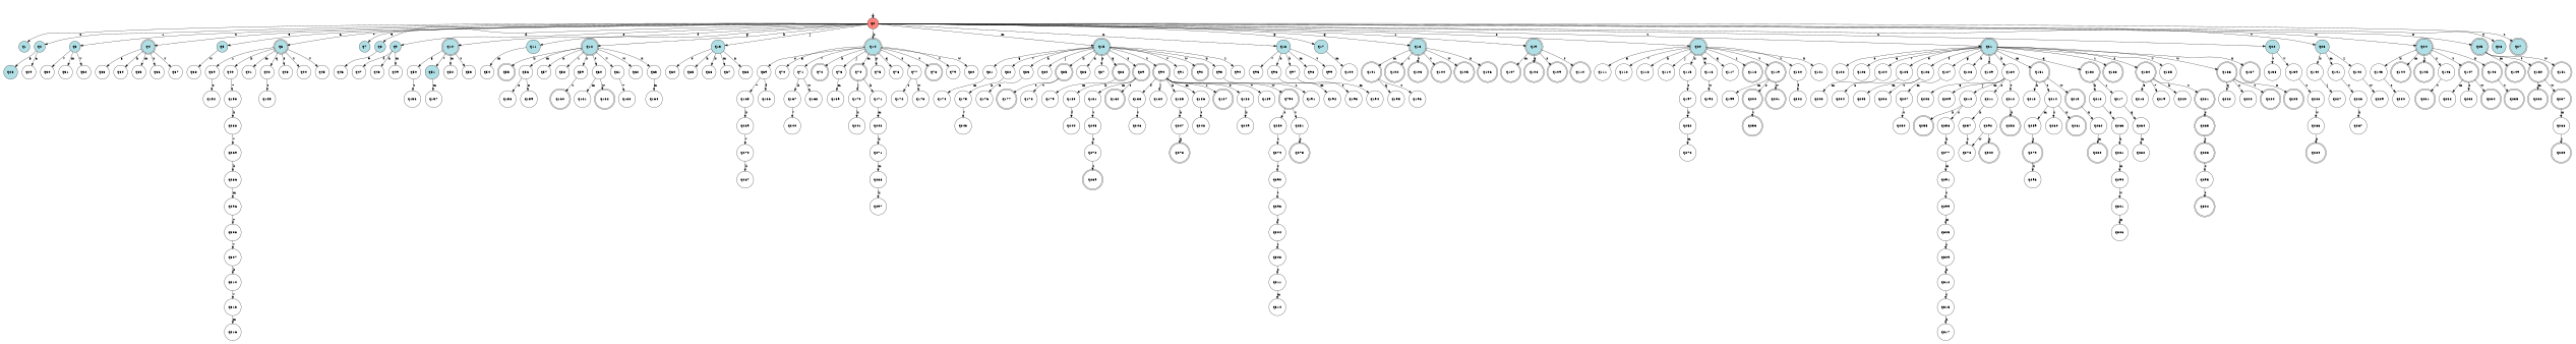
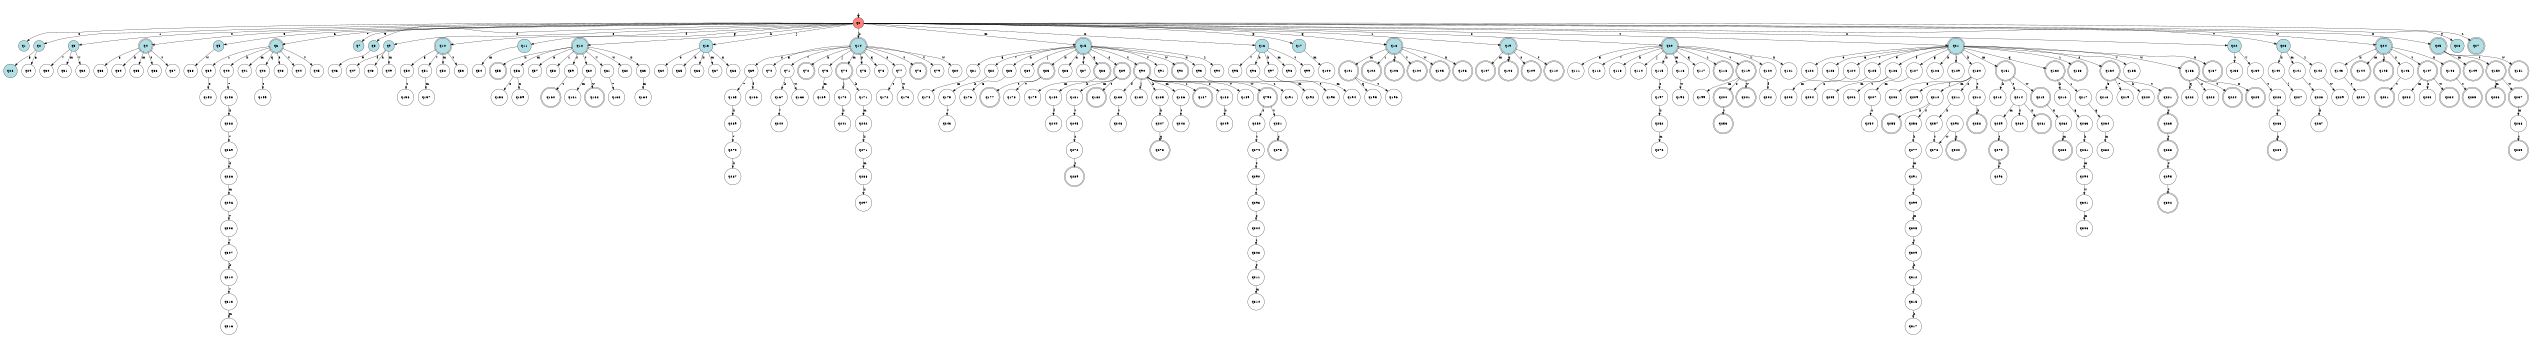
  digraph {
    rankdir=TB
    node [shape=circle style=filled color=black fillcolor=white]
    __start0 [height=0 shape=none style=invis width=0 color="" fillcolor=""]
    n2 [fillcolor="#ff817b" label=q0]
    n3 [fillcolor=powderblue label=q1]
    n4 [fillcolor=powderblue label=q2]
    n5 [fillcolor=powderblue label=q3]
    n6 [fillcolor=powderblue label=q4 shape=doublecircle style="rounded,filled"]
    n7 [fillcolor=powderblue label=q5]
    n8 [fillcolor=powderblue label=q6 shape=doublecircle style="rounded,filled"]
    n9 [fillcolor=powderblue label=q7]
    n10 [fillcolor=powderblue label=q8]
    n11 [fillcolor=powderblue label=q9]
    n12 [fillcolor=powderblue label=q10 shape=doublecircle style="rounded,filled"]
    n13 [fillcolor=powderblue label=q11]
    n14 [fillcolor=powderblue label=q12 shape=doublecircle style="rounded,filled"]
    n15 [fillcolor=powderblue label=q13]
    n16 [fillcolor=powderblue label=q14 shape=doublecircle style="rounded,filled"]
    n17 [fillcolor=powderblue label=q15 shape=doublecircle style="rounded,filled"]
    n18 [fillcolor=powderblue label=q16]
    n19 [fillcolor=powderblue label=q17]
    n20 [fillcolor=powderblue label=q18 shape=doublecircle style="rounded,filled"]
    n21 [fillcolor=powderblue label=q19 shape=doublecircle style="rounded,filled"]
    n22 [fillcolor=powderblue label=q20 shape=doublecircle style="rounded,filled"]
    n23 [fillcolor=powderblue label=q21 shape=doublecircle style="rounded,filled"]
    n24 [fillcolor=powderblue label=q22]
    n25 [fillcolor=powderblue label=q23]
    n26 [fillcolor=powderblue label=q24 shape=doublecircle style="rounded,filled"]
    n27 [fillcolor=powderblue label=q25 shape=doublecircle style="rounded,filled"]
    n28 [fillcolor=powderblue label=q26]
    n29 [fillcolor=powderblue label=q27 shape=doublecircle style="rounded,filled"]
    n30 [fillcolor=powderblue label=q28]
    n31 [label=q29]
    n32 [label=q30]
    n33 [label=q31]
    n34 [label=q32]
    n35 [label=q33]
    n36 [label=q34]
    n37 [label=q35]
    n38 [label=q36]
    n39 [label=q37]
    n40 [label=q38]
    n41 [label=q39]
    n42 [label=q40]
    n43 [label=q41]
    n44 [label=q42]
    n45 [label=q43]
    n46 [label=q44]
    n47 [label=q45]
    n48 [label=q46]
    n49 [label=q47]
    n50 [label=q48]
    n51 [label=q49]
    n52 [label=q50]
-   n53 [fillcolor=powderblue label=q51]
+   n53 [label=q51]
    n54 [label=q52]
    n55 [label=q53]
    n56 [label=q54]
    n57 [label=q55 shape=doublecircle style="rounded,filled"]
    n58 [label=q56]
    n59 [label=q57]
    n60 [label=q58]
    n61 [label=q59]
    n62 [label=q60]
    n63 [label=q61]
    n64 [label=q62]
    n65 [label=q63]
    n66 [label=q64]
    n67 [label=q65]
    n68 [label=q66]
    n69 [label=q67]
    n70 [label=q68]
    n71 [label=q69]
    n72 [label=q70]
    n73 [label=q71]
    n74 [label=q72 shape=doublecircle style="rounded,filled"]
    n75 [label=q73]
    n76 [label=q74 shape=doublecircle style="rounded,filled"]
    n77 [label=q75]
    n78 [label=q76]
    n79 [label=q77]
    n80 [label=q78 shape=doublecircle style="rounded,filled"]
    n81 [label=q79]
    n82 [label=q80]
    n83 [label=q81]
    n84 [label=q82]
    n85 [label=q83]
    n86 [label=q84]
    n87 [label=q85 shape=doublecircle style="rounded,filled"]
    n88 [label=q86]
    n89 [label=q87]
    n90 [label=q88 shape=doublecircle style="rounded,filled"]
    n91 [label=q89 shape=doublecircle style="rounded,filled"]
    n92 [label=q90 shape=doublecircle style="rounded,filled"]
    n93 [label=q91]
    n94 [label=q92 shape=doublecircle style="rounded,filled"]
    n95 [label=q93]
    n96 [label=q94]
    n97 [label=q95]
    n98 [label=q96]
    n99 [label=q97]
    n100 [label=q98]
    n101 [label=q99]
    n102 [label=q100]
    n103 [label=q101 shape=doublecircle style="rounded,filled"]
    n104 [label=q102 shape=doublecircle style="rounded,filled"]
    n105 [label=q103 shape=doublecircle style="rounded,filled"]
    n106 [label=q104 shape=doublecircle style="rounded,filled"]
    n107 [label=q105 shape=doublecircle style="rounded,filled"]
    n108 [label=q106 shape=doublecircle style="rounded,filled"]
    n109 [label=q107 shape=doublecircle style="rounded,filled"]
    n110 [label=q108 shape=doublecircle style="rounded,filled"]
    n111 [label=q109 shape=doublecircle style="rounded,filled"]
    n112 [label=q110 shape=doublecircle style="rounded,filled"]
    n113 [label=q111]
    n114 [label=q112]
    n115 [label=q113]
    n116 [label=q114]
    n117 [label=q115]
    n118 [label=q116]
    n119 [label=q117]
    n120 [label=q118 shape=doublecircle style="rounded,filled"]
    n121 [label=q119 shape=doublecircle style="rounded,filled"]
    n122 [label=q120]
    n123 [label=q121]
    n124 [label=q122]
    n125 [label=q123]
    n126 [label=q124]
    n127 [label=q125]
    n128 [label=q126]
    n129 [label=q127]
    n130 [label=q128]
    n131 [label=q129]
    n132 [label=q130]
    n133 [label=q131 shape=doublecircle style="rounded,filled"]
    n134 [label=q132 shape=doublecircle style="rounded,filled"]
    n135 [label=q133 shape=doublecircle style="rounded,filled"]
    n136 [label=q134 shape=doublecircle style="rounded,filled"]
    n137 [label=q135]
    n138 [label=q136 shape=doublecircle style="rounded,filled"]
    n139 [label=q137 shape=doublecircle style="rounded,filled"]
    n140 [label=q138]
    n141 [label=q139]
    n142 [label=q140]
    n143 [label=q141]
    n144 [label=q142]
    n145 [label=q143]
    n146 [label=q144 shape=doublecircle style="rounded,filled"]
    n147 [label=q145 shape=doublecircle style="rounded,filled"]
    n148 [label=q146]
    n149 [label=q147 shape=doublecircle style="rounded,filled"]
    n150 [label=q148 shape=doublecircle style="rounded,filled"]
    n151 [label=q149 shape=doublecircle style="rounded,filled"]
    n152 [label=q150 shape=doublecircle style="rounded,filled"]
    n153 [label=q151 shape=doublecircle style="rounded,filled"]
    n154 [label=q152]
    n155 [label=q153]
    n156 [label=q155]
    n157 [label=q156]
    n158 [label=q157]
    n159 [label=q158]
    n160 [label=q159]
    n161 [label=q160 shape=doublecircle style="rounded,filled"]
    n162 [label=q161]
    n163 [label=q162 shape=doublecircle style="rounded,filled"]
    n164 [label=q163]
    n165 [label=q164]
    n166 [label=q165]
    n167 [label=q166]
    n168 [label=q167]
    n169 [label=q168]
    n170 [label=q169]
    n171 [label=q170]
    n172 [label=q171]
    n173 [label=q172]
    n174 [label=q173]
    n175 [label=q174]
    n176 [label=q175]
    n177 [label=q176]
    n178 [label=q177 shape=doublecircle style="rounded,filled"]
    n179 [label=q178]
    n180 [label=q179]
    n181 [label=q180]
    n182 [label=q181]
    n183 [label=q182 shape=doublecircle style="rounded,filled"]
    n184 [label=q183]
    n185 [label=q184]
    n186 [label=q185]
    n187 [label=q186]
    n188 [label=q187 shape=doublecircle style="rounded,filled"]
    n189 [label=q188]
    n190 [label=q189]
    n191 [label=q790 shape=doublecircle style="rounded,filled"]
    n192 [label=q191]
    n193 [label=q192]
    n194 [label=q193]
    n195 [label=q194]
    n196 [label=q195]
    n197 [label=q196]
    n198 [label=q197]
    n199 [label=q198]
    n200 [label=q199]
    n201 [label=q200 shape=doublecircle style="rounded,filled"]
    n202 [label=q201 shape=doublecircle style="rounded,filled"]
    n203 [label=q202]
    n204 [label=q203]
    n205 [label=q204]
    n206 [label=q205]
    n207 [label=q206]
    n208 [label=q207]
    n209 [label=q208]
    n210 [label=q209]
    n211 [label=q210]
    n212 [label=q211]
    n213 [label=q212]
    n214 [label=q213]
    n215 [label=q214]
    n216 [label=q215 shape=doublecircle style="rounded,filled"]
    n217 [label=q216]
    n218 [label=q217]
    n219 [label=q218]
    n220 [label=q219]
    n221 [label=q220]
    n222 [label=q221 shape=doublecircle style="rounded,filled"]
    n223 [label=q222]
    n224 [label=q223]
    n225 [label=q224 shape=doublecircle style="rounded,filled"]
    n226 [label=q225 shape=doublecircle style="rounded,filled"]
    n227 [label=q226]
    n228 [label=q227]
    n229 [label=q228]
    n230 [label=q229]
    n231 [label=q230]
    n232 [label=q231 shape=doublecircle style="rounded,filled"]
    n233 [label=q232]
    n234 [label=q233]
    n235 [label=q234 shape=doublecircle style="rounded,filled"]
    n236 [label=q235 shape=doublecircle style="rounded,filled"]
    n237 [label=q236 shape=doublecircle style="rounded,filled"]
    n238 [label=q237 shape=doublecircle style="rounded,filled"]
    n239 [label=q238]
    n240 [label=q239]
    n241 [label=q240]
    n242 [label=q241]
    n243 [label=q242]
    n244 [label=q243]
    n245 [label=q244]
    n246 [label=q245]
    n247 [label=q246]
    n248 [label=q247]
    n249 [label=q248]
    n250 [label=q249]
    n251 [label=q250]
    n252 [label=q251]
    n253 [label=q252]
    n254 [label=q253 shape=doublecircle style="rounded,filled"]
    n255 [label=q254]
    n256 [label=q255 shape=doublecircle style="rounded,filled"]
    n257 [label=q256]
    n258 [label=q257]
    n259 [label=q258 shape=doublecircle style="rounded,filled"]
    n260 [label=q259]
    n261 [label=q260]
    n262 [label=q261 shape=doublecircle style="rounded,filled"]
    n263 [label=q262]
    n264 [label=q263]
    n265 [label=q264]
    n266 [label=q265 shape=doublecircle style="rounded,filled"]
    n267 [label=q266]
    n268 [label=q267]
    n269 [label=q268]
    n270 [label=q269]
    n271 [label=q270]
    n272 [label=q271]
    n273 [label=q272]
    n274 [label=q273 shape=doublecircle style="rounded,filled"]
    n275 [label=q274]
    n276 [label=q275 shape=doublecircle style="rounded,filled"]
    n277 [label=q276]
    n278 [label=q277]
    n279 [label=q278]
    n280 [label=q279 shape=doublecircle style="rounded,filled"]
    n281 [label=q280 shape=doublecircle style="rounded,filled"]
    n282 [label=q281]
    n283 [label=q282]
    n284 [label=q283 shape=doublecircle style="rounded,filled"]
    n285 [label=q284 shape=doublecircle style="rounded,filled"]
    n286 [label=q285 shape=doublecircle style="rounded,filled"]
    n287 [label=q286]
    n288 [label=q287]
    n289 [label=q288]
    n290 [label=q289 shape=doublecircle style="rounded,filled"]
    n291 [label=q290]
    n292 [label=q291]
    n293 [label=q293]
    n294 [label=q294]
    n295 [label=q295]
    n296 [label=q296]
    n297 [label=q297]
    n298 [label=q298]
    n299 [label=q299]
    n300 [label=q292]
    n301 [label=q300 shape=doublecircle style="rounded,filled"]
    n302 [label=q301]
    n303 [label=q302 shape=doublecircle style="rounded,filled"]
    n304 [label=q303]
    n305 [label=q304]
    n306 [label=q305]
    n307 [label=q306]
    n308 [label=q307]
    n309 [label=q308]
    n310 [label=q309]
    n311 [label=q310]
    n312 [label=q311]
    n313 [label=q312]
    n314 [label=q313]
    n315 [label=q314]
    n316 [label=q315]
    n317 [label=q316]
    n318 [label=q317]
    subgraph cluster_1 {
      nodesep=0.15
      ranksep=0.15
      style=invis
      __start0
      n2
    }
    __start0 -> n2 [penwidth=2]
    n2 -> n3 [label=0]
    n2 -> n4 [label=1]
    n2 -> n5 [label=4]
    n2 -> n6 [label=5]
    n2 -> n7 [label=6]
    n2 -> n8 [label=7]
    n2 -> n9 [label=9]
    n2 -> n10 [label=d]
    n2 -> n11 [label=e]
    n2 -> n12 [label=f]
    n2 -> n13 [label=g]
    n2 -> n14 [label=h]
    n2 -> n15 [label=j]
    n2 -> n16 [label=k]
    n2 -> n17 [label=m]
    n2 -> n18 [label=n]
    n2 -> n19 [label=p]
    n2 -> n20 [label=q]
    n2 -> n21 [label=r]
    n2 -> n22 [label=s]
    n2 -> n23 [label=t]
    n2 -> n24 [label=u]
    n2 -> n25 [label=v]
    n2 -> n26 [label=w]
    n2 -> n27 [label=x]
    n2 -> n28 [label=y]
    n2 -> n29 [label=z]
    n4 -> n30 [label=5]
    n4 -> n31 [label=6]
    n5 -> n32 [label=7]
    n5 -> n33 [label=m]
    n5 -> n34 [label=v]
    n6 -> n35 [label=3]
    n6 -> n36 [label=h]
    n6 -> n37 [label=m]
    n6 -> n38 [label=s]
    n6 -> n39 [label=t]
    n7 -> n40 [label=w]
    n8 -> n41 [label=1]
    n8 -> n42 [label=k]
    n8 -> n43 [label=m]
    n8 -> n44 [label=q]
    n8 -> n45 [label=s]
    n8 -> n46 [label=t]
    n8 -> n47 [label=v]
    n10 -> n48 [label=9]
    n11 -> n49 [label=f]
    n11 -> n50 [label=h]
    n11 -> n51 [label=m]
    n12 -> n52 [label=5]
    n12 -> n53 [label=7]
    n12 -> n54 [label=m]
    n12 -> n55 [label=t]
    n13 -> n56 [label=m]
    n14 -> n57 [label=k]
    n14 -> n58 [label=m]
    n14 -> n59 [label=n]
    n14 -> n60 [label=r]
    n14 -> n61 [label=s]
    n14 -> n62 [label=t]
    n14 -> n63 [label=v]
    n14 -> n64 [label=w]
    n14 -> n65 [label=x]
    n15 -> n66 [label=4]
    n15 -> n67 [label=h]
    n15 -> n68 [label=k]
    n15 -> n69 [label=m]
    n15 -> n70 [label=n]
    n16 -> n71 [label=4]
    n16 -> n72 [label=5]
    n16 -> n73 [label=7]
    n16 -> n74 [label=h]
    n16 -> n75 [label=j]
    n16 -> n76 [label=m]
    n16 -> n77 [label=p]
    n16 -> n78 [label=q]
    n16 -> n79 [label=s]
    n16 -> n80 [label=t]
    n16 -> n81 [label=v]
    n16 -> n82 [label=w]
    n17 -> n83 [label=5]
    n17 -> n84 [label=7]
    n17 -> n85 [label=h]
    n17 -> n86 [label=j]
    n17 -> n87 [label=k]
    n17 -> n88 [label=n]
    n17 -> n89 [label=p]
    n17 -> n90 [label=q]
    n17 -> n91 [label=s]
    n17 -> n92 [label=t]
    n17 -> n93 [label=v]
    n17 -> n94 [label=w]
    n17 -> n95 [label=x]
    n17 -> n96 [label=z]
    n18 -> n97 [label=7]
    n18 -> n98 [label=h]
    n18 -> n99 [label=k]
    n18 -> n100 [label=m]
    n18 -> n101 [label=t]
    n19 -> n102 [label=m]
    n20 -> n103 [label=m]
    n20 -> n104 [label=r]
    n20 -> n105 [label=s]
    n20 -> n106 [label=t]
    n20 -> n107 [label=w]
    n20 -> n108 [label=x]
    n21 -> n109 [label=m]
    n21 -> n110 [label=q]
    n21 -> n111 [label=s]
    n21 -> n112 [label=t]
    n22 -> n113 [label=5]
    n22 -> n114 [label=7]
    n22 -> n115 [label=h]
    n22 -> n116 [label=j]
    n22 -> n117 [label=k]
    n22 -> n118 [label=m]
    n22 -> n119 [label=q]
    n22 -> n120 [label=r]
    n22 -> n121 [label=t]
    n22 -> n122 [label=v]
    n22 -> n123 [label=x]
    n23 -> n124 [label=0]
    n23 -> n125 [label=5]
    n23 -> n126 [label=7]
    n23 -> n127 [label=e]
    n23 -> n128 [label=f]
    n23 -> n129 [label=g]
    n23 -> n130 [label=h]
    n23 -> n131 [label=j]
    n23 -> n132 [label=k]
    n23 -> n133 [label=m]
    n23 -> n134 [label=q]
    n23 -> n135 [label=r]
    n23 -> n136 [label=s]
    n23 -> n137 [label=v]
    n23 -> n138 [label=w]
    n23 -> n139 [label=x]
    n24 -> n140 [label=t]
    n24 -> n141 [label=v]
    n25 -> n142 [label=k]
    n25 -> n143 [label=m]
    n25 -> n144 [label=z]
    n26 -> n145 [label=k]
    n26 -> n146 [label=m]
    n26 -> n147 [label=r]
    n26 -> n148 [label=s]
    n26 -> n149 [label=t]
    n26 -> n150 [label=x]
    n27 -> n151 [label=m]
    n27 -> n152 [label=t]
    n27 -> n153 [label=w]
    n41 -> n154 [label=4]
    n42 -> n155 [label=7]
    n44 -> n156 [label=t]
    n52 -> n157 [label=t]
    n53 -> n158 [label=m]
    n58 -> n159 [label=0]
    n58 -> n160 [label=n]
    n61 -> n161 [label=t]
    n62 -> n162 [label=m]
    n62 -> n163 [label=w]
    n63 -> n164 [label=7]
    n65 -> n165 [label=m]
    n71 -> n166 [label=7]
    n71 -> n167 [label=f]
    n73 -> n168 [label=k]
    n73 -> n169 [label=w]
    n75 -> n170 [label=m]
    n76 -> n171 [label=j]
    n76 -> n172 [label=k]
    n79 -> n173 [label=t]
    n79 -> n174 [label=w]
    n83 -> n175 [label=m]
    n84 -> n176 [label=k]
    n85 -> n177 [label=5]
    n87 -> n178 [label=t]
    n87 -> n179 [label=v]
    n90 -> n180 [label=m]
    n91 -> n181 [label=h]
    n91 -> n182 [label=m]
    n91 -> n183 [label=t]
    n92 -> n184 [label=f]
    n92 -> n185 [label=j]
    n92 -> n186 [label=k]
    n92 -> n187 [label=m]
    n92 -> n188 [label=r]
    n92 -> n189 [label=s]
    n92 -> n190 [label=v]
    n92 -> n191 [label=w]
    n92 -> n192 [label=z]
    n95 -> n193 [label=m]
    n98 -> n194 [label=t]
    n99 -> n195 [label=m]
    n103 -> n196 [label=q]
    n103 -> n197 [label=t]
    n117 -> n198 [label=s]
    n118 -> n199 [label=w]
    n121 -> n200 [label=m]
    n121 -> n201 [label=s]
    n121 -> n202 [label=w]
    n122 -> n203 [label=f]
    n126 -> n204 [label=m]
    n127 -> n205 [label=c]
    n128 -> n206 [label=m]
    n128 -> n207 [label=t]
    n129 -> n208 [label=m]
    n132 -> n209 [label=5]
    n132 -> n210 [label=j]
    n132 -> n211 [label=m]
    n132 -> n212 [label=s]
    n132 -> n213 [label=t]
    n133 -> n214 [label=h]
    n133 -> n215 [label=t]
    n133 -> n216 [label=w]
    n134 -> n217 [label=h]
    n134 -> n218 [label=r]
    n136 -> n219 [label=5]
    n136 -> n220 [label=7]
    n136 -> n221 [label=h]
    n136 -> n222 [label=t]
    n138 -> n223 [label=q]
    n138 -> n224 [label=s]
    n138 -> n225 [label=t]
    n138 -> n226 [label=x]
    n141 -> n227 [label=t]
    n142 -> n228 [label=j]
    n143 -> n229 [label=t]
    n144 -> n230 [label=w]
    n145 -> n231 [label=t]
    n148 -> n232 [label=t]
    n149 -> n233 [label=m]
    n149 -> n234 [label=s]
    n149 -> n235 [label=w]
    n150 -> n236 [label=t]
    n152 -> n237 [label=m]
    n152 -> n238 [label=w]
    n155 -> n239 [label=k]
    n166 -> n240 [label=k]
    n168 -> n241 [label=7]
    n171 -> n242 [label=k]
    n172 -> n243 [label=m]
    n176 -> n244 [label=7]
    n181 -> n245 [label=f]
    n182 -> n246 [label=t]
    n184 -> n247 [label=t]
    n186 -> n248 [label=h]
    n187 -> n249 [label=t]
    n189 -> n250 [label=k]
    n191 -> n251 [label=s]
    n191 -> n252 [label=t]
    n198 -> n253 [label=k]
    n201 -> n254 [label=t]
    n208 -> n255 [label=u]
    n211 -> n256 [label=k]
    n211 -> n257 [label=s]
    n212 -> n258 [label=k]
    n213 -> n259 [label=k]
    n215 -> n260 [label=m]
    n215 -> n261 [label=s]
    n215 -> n262 [label=x]
    n216 -> n263 [label=x]
    n217 -> n264 [label=5]
    n218 -> n265 [label=q]
    n222 -> n266 [label=s]
    n227 -> n267 [label=w]
    n229 -> n268 [label=k]
    n238 -> n269 [label=m]
    n239 -> n270 [label=7]
    n240 -> n271 [label=7]
    n243 -> n272 [label=k]
    n246 -> n273 [label=s]
    n248 -> n274 [label=q]
    n251 -> n275 [label=t]
    n252 -> n276 [label=s]
    n253 -> n277 [label=m]
    n257 -> n278 [label=k]
    n258 -> n279 [label=t]
    n260 -> n280 [label=t]
    n263 -> n281 [label=m]
    n264 -> n282 [label=h]
    n265 -> n283 [label=m]
    n266 -> n284 [label=t]
    n267 -> n285 [label=x]
    n269 -> n286 [label=t]
    n270 -> n287 [label=k]
    n271 -> n288 [label=k]
    n272 -> n289 [label=m]
    n273 -> n290 [label=t]
    n275 -> n291 [label=s]
    n278 -> n292 [label=m]
    n280 -> n293 [label=k]
    n282 -> n294 [label=m]
    n284 -> n295 [label=s]
    n287 -> n296 [label=m]
    n289 -> n297 [label=k]
    n291 -> n298 [label=t]
    n292 -> n299 [label=s]
    n294 -> n302 [label=w]
    n295 -> n303 [label=t]
    n296 -> n304 [label=v]
    n298 -> n305 [label=s]
    n299 -> n306 [label=m]
    n300 -> n279 [label=w]
    n300 -> n301 [label=x]
    n302 -> n307 [label=m]
    n304 -> n308 [label=7]
    n305 -> n309 [label=t]
    n306 -> n310 [label=s]
    n308 -> n311 [label=k]
    n309 -> n312 [label=s]
    n310 -> n313 [label=k]
    n311 -> n314 [label=7]
    n312 -> n315 [label=m]
    n313 -> n316 [label=s]
    n314 -> n317 [label=m]
    n316 -> n318 [label=k]
  }
